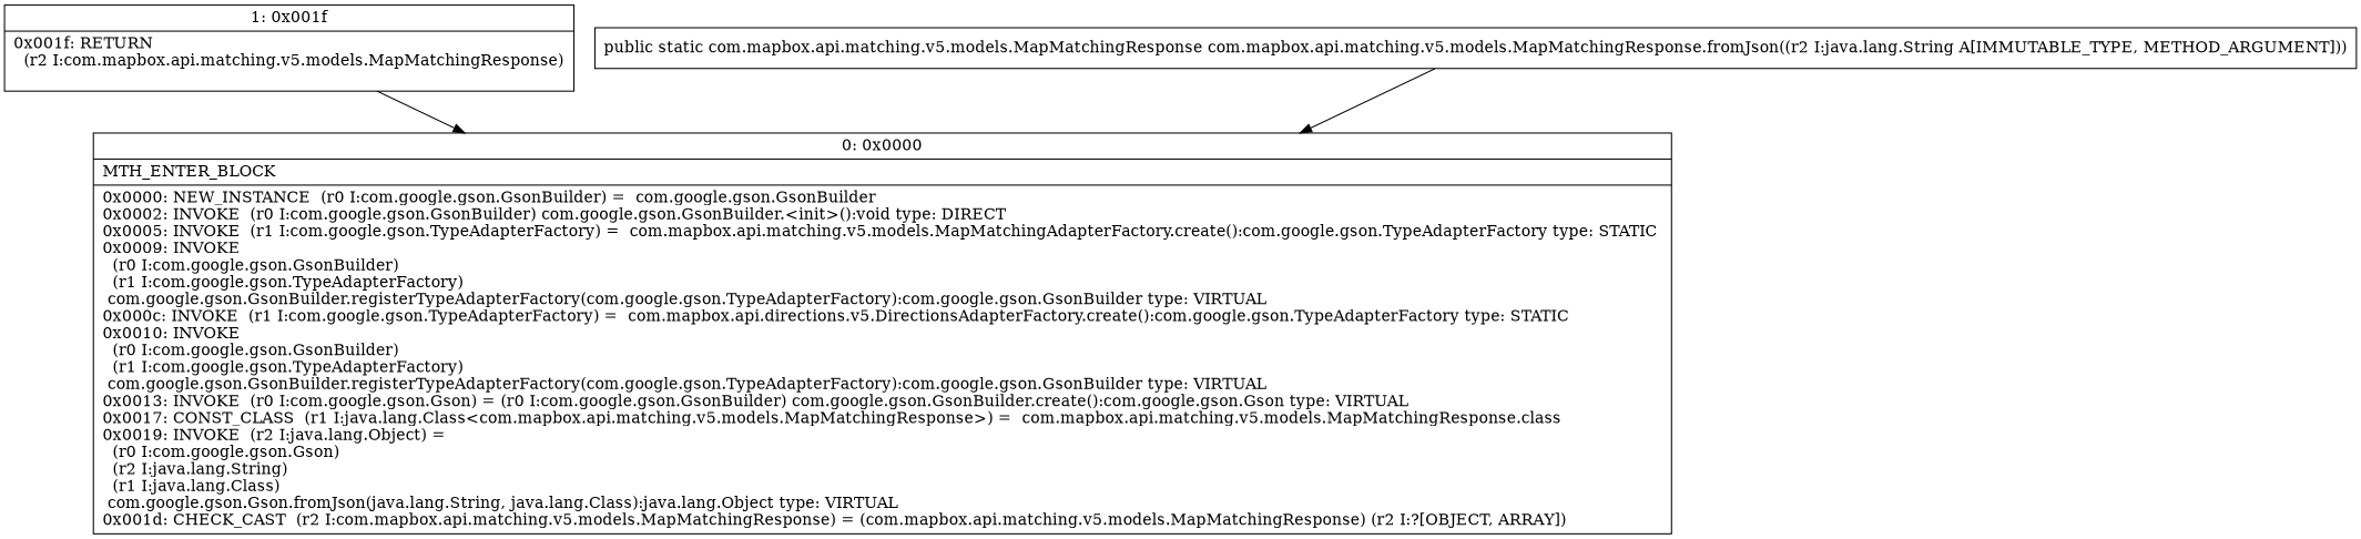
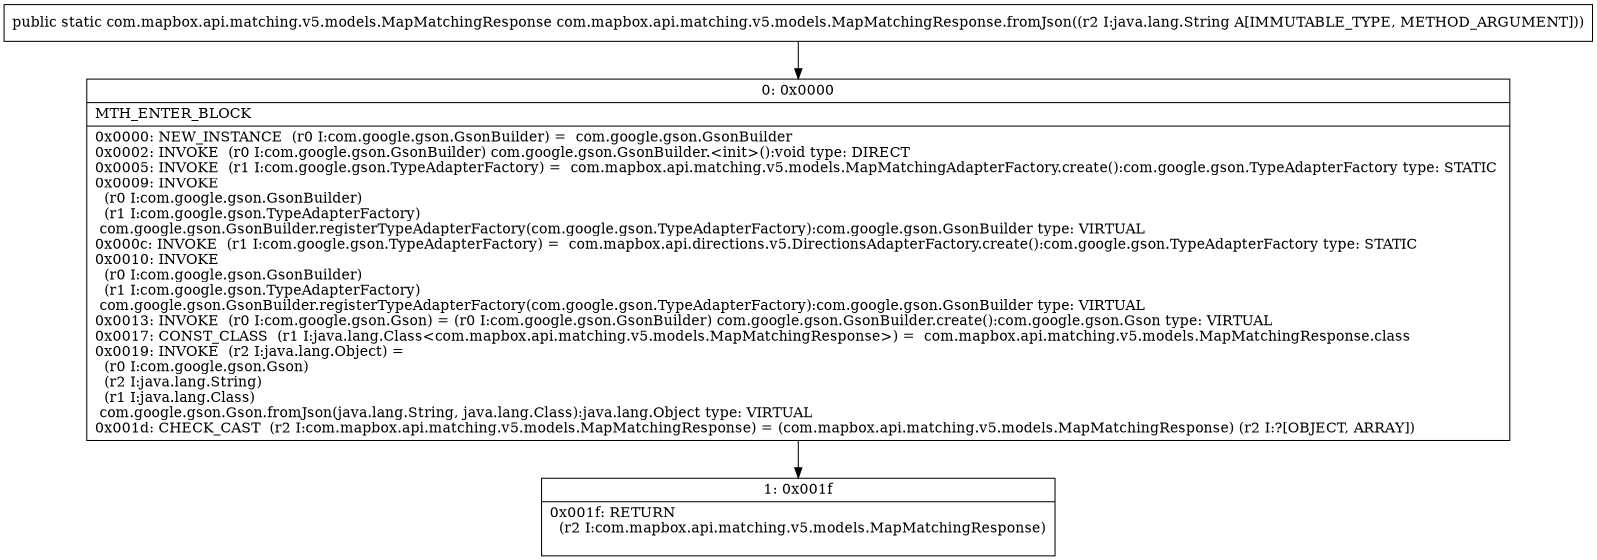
  digraph {
    node [shape=record]
    n1 [label="{0\:\ 0x0000|MTH_ENTER_BLOCK\l|0x0000: NEW_INSTANCE  (r0 I:com.google.gson.GsonBuilder) =  com.google.gson.GsonBuilder \l0x0002: INVOKE  (r0 I:com.google.gson.GsonBuilder) com.google.gson.GsonBuilder.\<init\>():void type: DIRECT \l0x0005: INVOKE  (r1 I:com.google.gson.TypeAdapterFactory) =  com.mapbox.api.matching.v5.models.MapMatchingAdapterFactory.create():com.google.gson.TypeAdapterFactory type: STATIC \l0x0009: INVOKE  \l  (r0 I:com.google.gson.GsonBuilder)\l  (r1 I:com.google.gson.TypeAdapterFactory)\l com.google.gson.GsonBuilder.registerTypeAdapterFactory(com.google.gson.TypeAdapterFactory):com.google.gson.GsonBuilder type: VIRTUAL \l0x000c: INVOKE  (r1 I:com.google.gson.TypeAdapterFactory) =  com.mapbox.api.directions.v5.DirectionsAdapterFactory.create():com.google.gson.TypeAdapterFactory type: STATIC \l0x0010: INVOKE  \l  (r0 I:com.google.gson.GsonBuilder)\l  (r1 I:com.google.gson.TypeAdapterFactory)\l com.google.gson.GsonBuilder.registerTypeAdapterFactory(com.google.gson.TypeAdapterFactory):com.google.gson.GsonBuilder type: VIRTUAL \l0x0013: INVOKE  (r0 I:com.google.gson.Gson) = (r0 I:com.google.gson.GsonBuilder) com.google.gson.GsonBuilder.create():com.google.gson.Gson type: VIRTUAL \l0x0017: CONST_CLASS  (r1 I:java.lang.Class\<com.mapbox.api.matching.v5.models.MapMatchingResponse\>) =  com.mapbox.api.matching.v5.models.MapMatchingResponse.class \l0x0019: INVOKE  (r2 I:java.lang.Object) = \l  (r0 I:com.google.gson.Gson)\l  (r2 I:java.lang.String)\l  (r1 I:java.lang.Class)\l com.google.gson.Gson.fromJson(java.lang.String, java.lang.Class):java.lang.Object type: VIRTUAL \l0x001d: CHECK_CAST  (r2 I:com.mapbox.api.matching.v5.models.MapMatchingResponse) = (com.mapbox.api.matching.v5.models.MapMatchingResponse) (r2 I:?[OBJECT, ARRAY]) \l}"]
    n2 [label="{1\:\ 0x001f|0x001f: RETURN  \l  (r2 I:com.mapbox.api.matching.v5.models.MapMatchingResponse)\l \l}"]
    n3 [label="{public static com.mapbox.api.matching.v5.models.MapMatchingResponse com.mapbox.api.matching.v5.models.MapMatchingResponse.fromJson((r2 I:java.lang.String A[IMMUTABLE_TYPE, METHOD_ARGUMENT])) }"]
-   n2 -> n1
+   n1 -> n2
    n3 -> n1
  }
